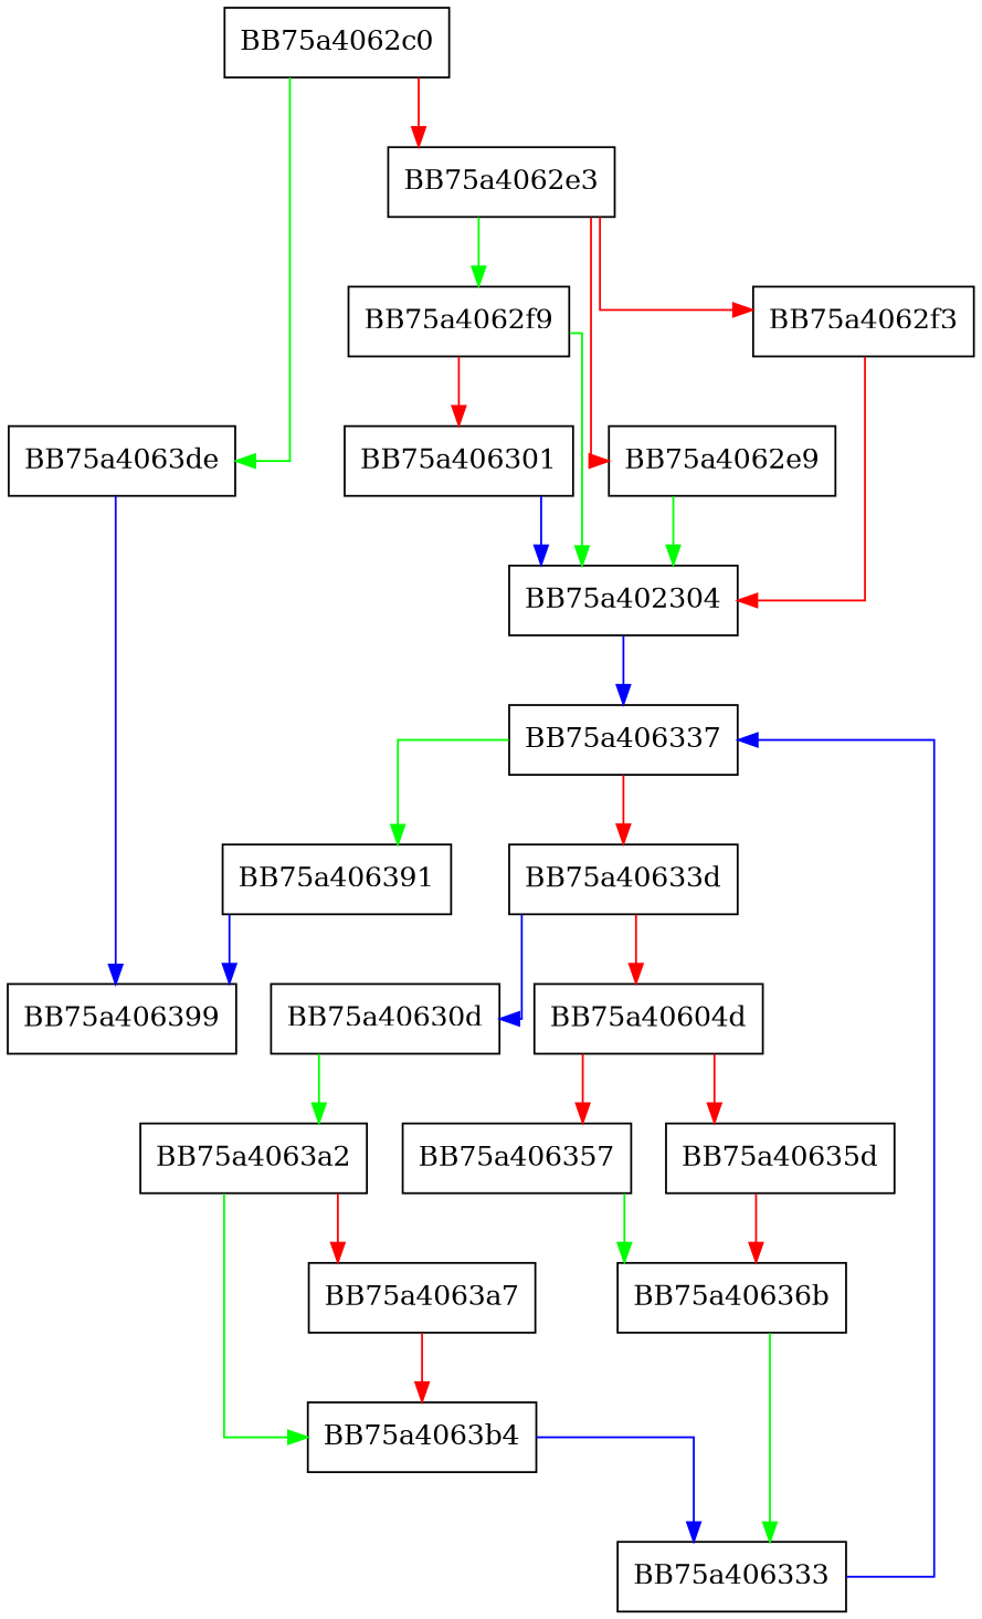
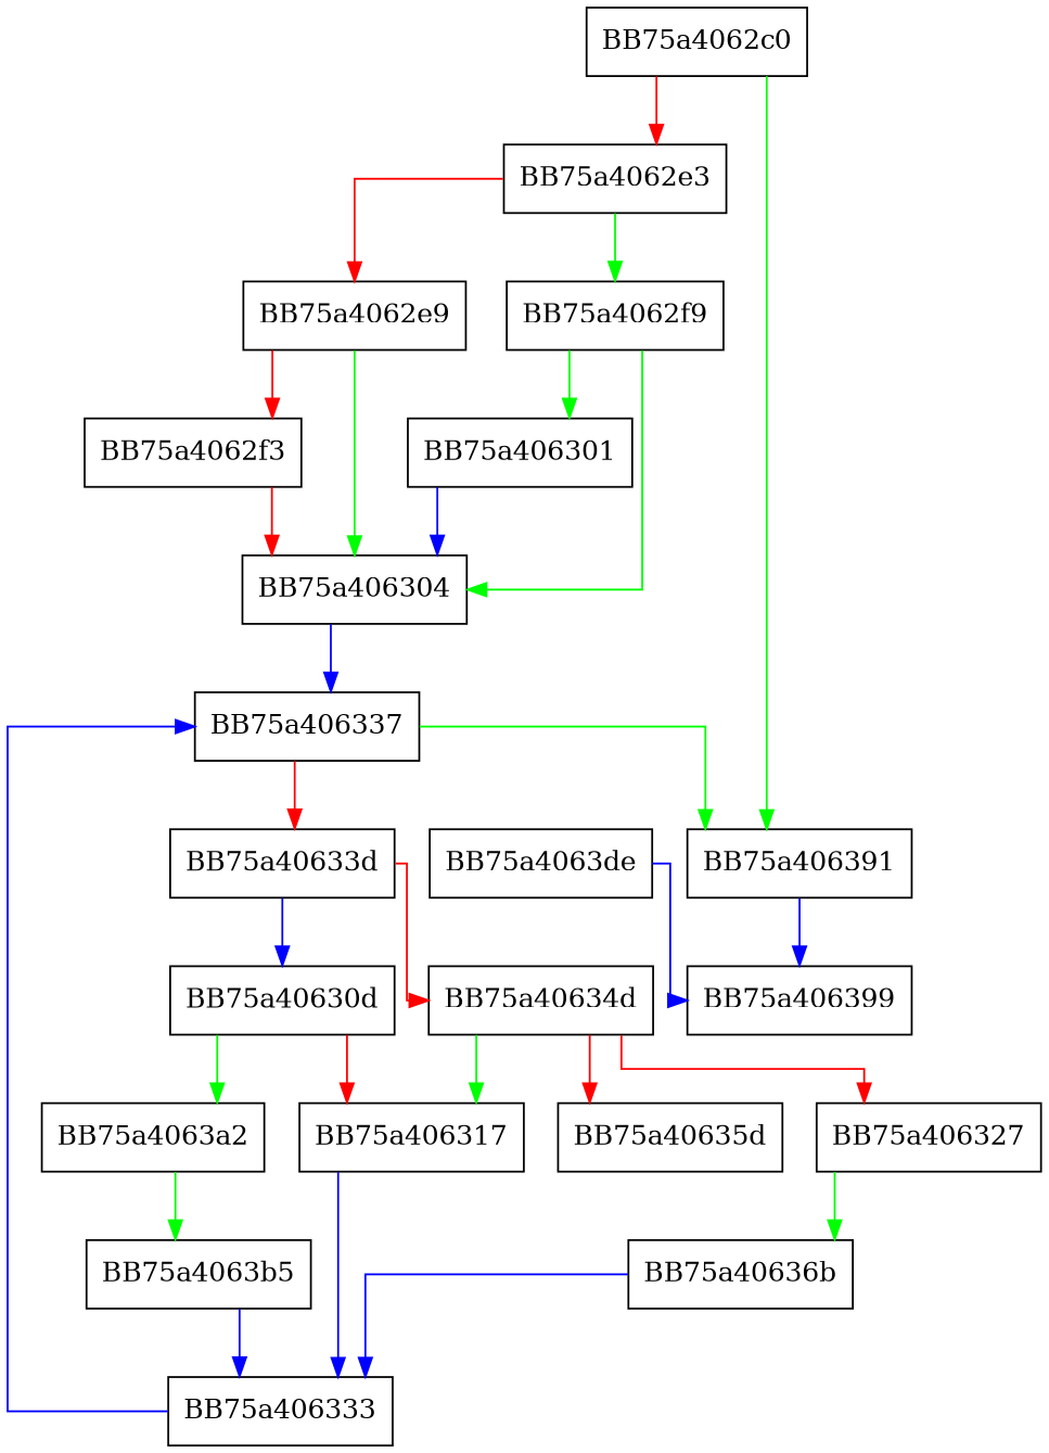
  digraph {
    splines=ortho
    node [shape=box]
    edge [color=red]
    BB75a4062c0
    BB75a4063de
    BB75a4062e3
    BB75a406399
    BB75a4062f9
    BB75a4062e9
-   BB75a406304 [label=BB75a402304]
+   BB75a406304
    BB75a406301
    BB75a4062f3
    BB75a406337
    BB75a406391
    BB75a40633d
    BB75a40630d
-   BB75a40634d [label=BB75a40604d]
+   BB75a40634d
    BB75a4063a2
-   BB75a4063b5 [label=BB75a4063b4]
-   BB75a4063a7
+   BB75a406317
+   BB75a4063b5
    BB75a406333
-   BB75a406357
+   BB75a406357 [label=BB75a406327]
    BB75a40635d
    BB75a40636b
-   BB75a4062c0 -> BB75a4063de [color=green]
+   BB75a4062c0 -> BB75a406391 [color=green]
    BB75a4062c0 -> BB75a4062e3
    BB75a4063de -> BB75a406399 [color=blue]
    BB75a4062e3 -> BB75a4062f9 [color=green]
    BB75a4062e3 -> BB75a4062e9
    BB75a4062f9 -> BB75a406304 [color=green]
-   BB75a4062f9 -> BB75a406301
+   BB75a4062f9 -> BB75a406301 [color=green]
    BB75a4062e9 -> BB75a406304 [color=green]
-   BB75a4062e3 -> BB75a4062f3
+   BB75a4062e9 -> BB75a4062f3
    BB75a406304 -> BB75a406337 [color=blue]
    BB75a406301 -> BB75a406304 [color=blue]
    BB75a4062f3 -> BB75a406304
    BB75a406337 -> BB75a406391 [color=green]
    BB75a406337 -> BB75a40633d
    BB75a406391 -> BB75a406399 [color=blue]
    BB75a40633d -> BB75a40630d [color=blue]
    BB75a40633d -> BB75a40634d
    BB75a40630d -> BB75a4063a2 [color=green]
+   BB75a40630d -> BB75a406317
+   BB75a40634d -> BB75a406317 [color=green]
    BB75a40634d -> BB75a406357
    BB75a40634d -> BB75a40635d
    BB75a4063a2 -> BB75a4063b5 [color=green]
-   BB75a4063a2 -> BB75a4063a7
+   BB75a406317 -> BB75a406333 [color=blue]
    BB75a4063b5 -> BB75a406333 [color=blue]
-   BB75a4063a7 -> BB75a4063b5
    BB75a406333 -> BB75a406337 [color=blue]
    BB75a406357 -> BB75a40636b [color=green]
-   BB75a40635d -> BB75a40636b
-   BB75a40636b -> BB75a406333 [color=green]
+   BB75a40636b -> BB75a406333 [color=blue]
  }
